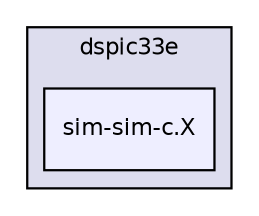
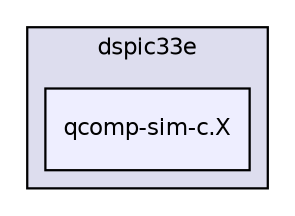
  digraph {
    compound=true
-   n1 [fillcolor="#eeeeff" fontname=Helvetica fontsize=10 label="sim-sim-c.X" pencolor=black shape=box style=filled]
+   n1 [fillcolor="#eeeeff" fontname=Helvetica fontsize=10 label="qcomp-sim-c.X" pencolor=black shape=box style=filled]
    subgraph cluster_1 {
      bgcolor="#ddddee"
      fontname=Helvetica
      fontsize=10
      label=dspic33e
      pencolor=black
      n1
    }
  }
